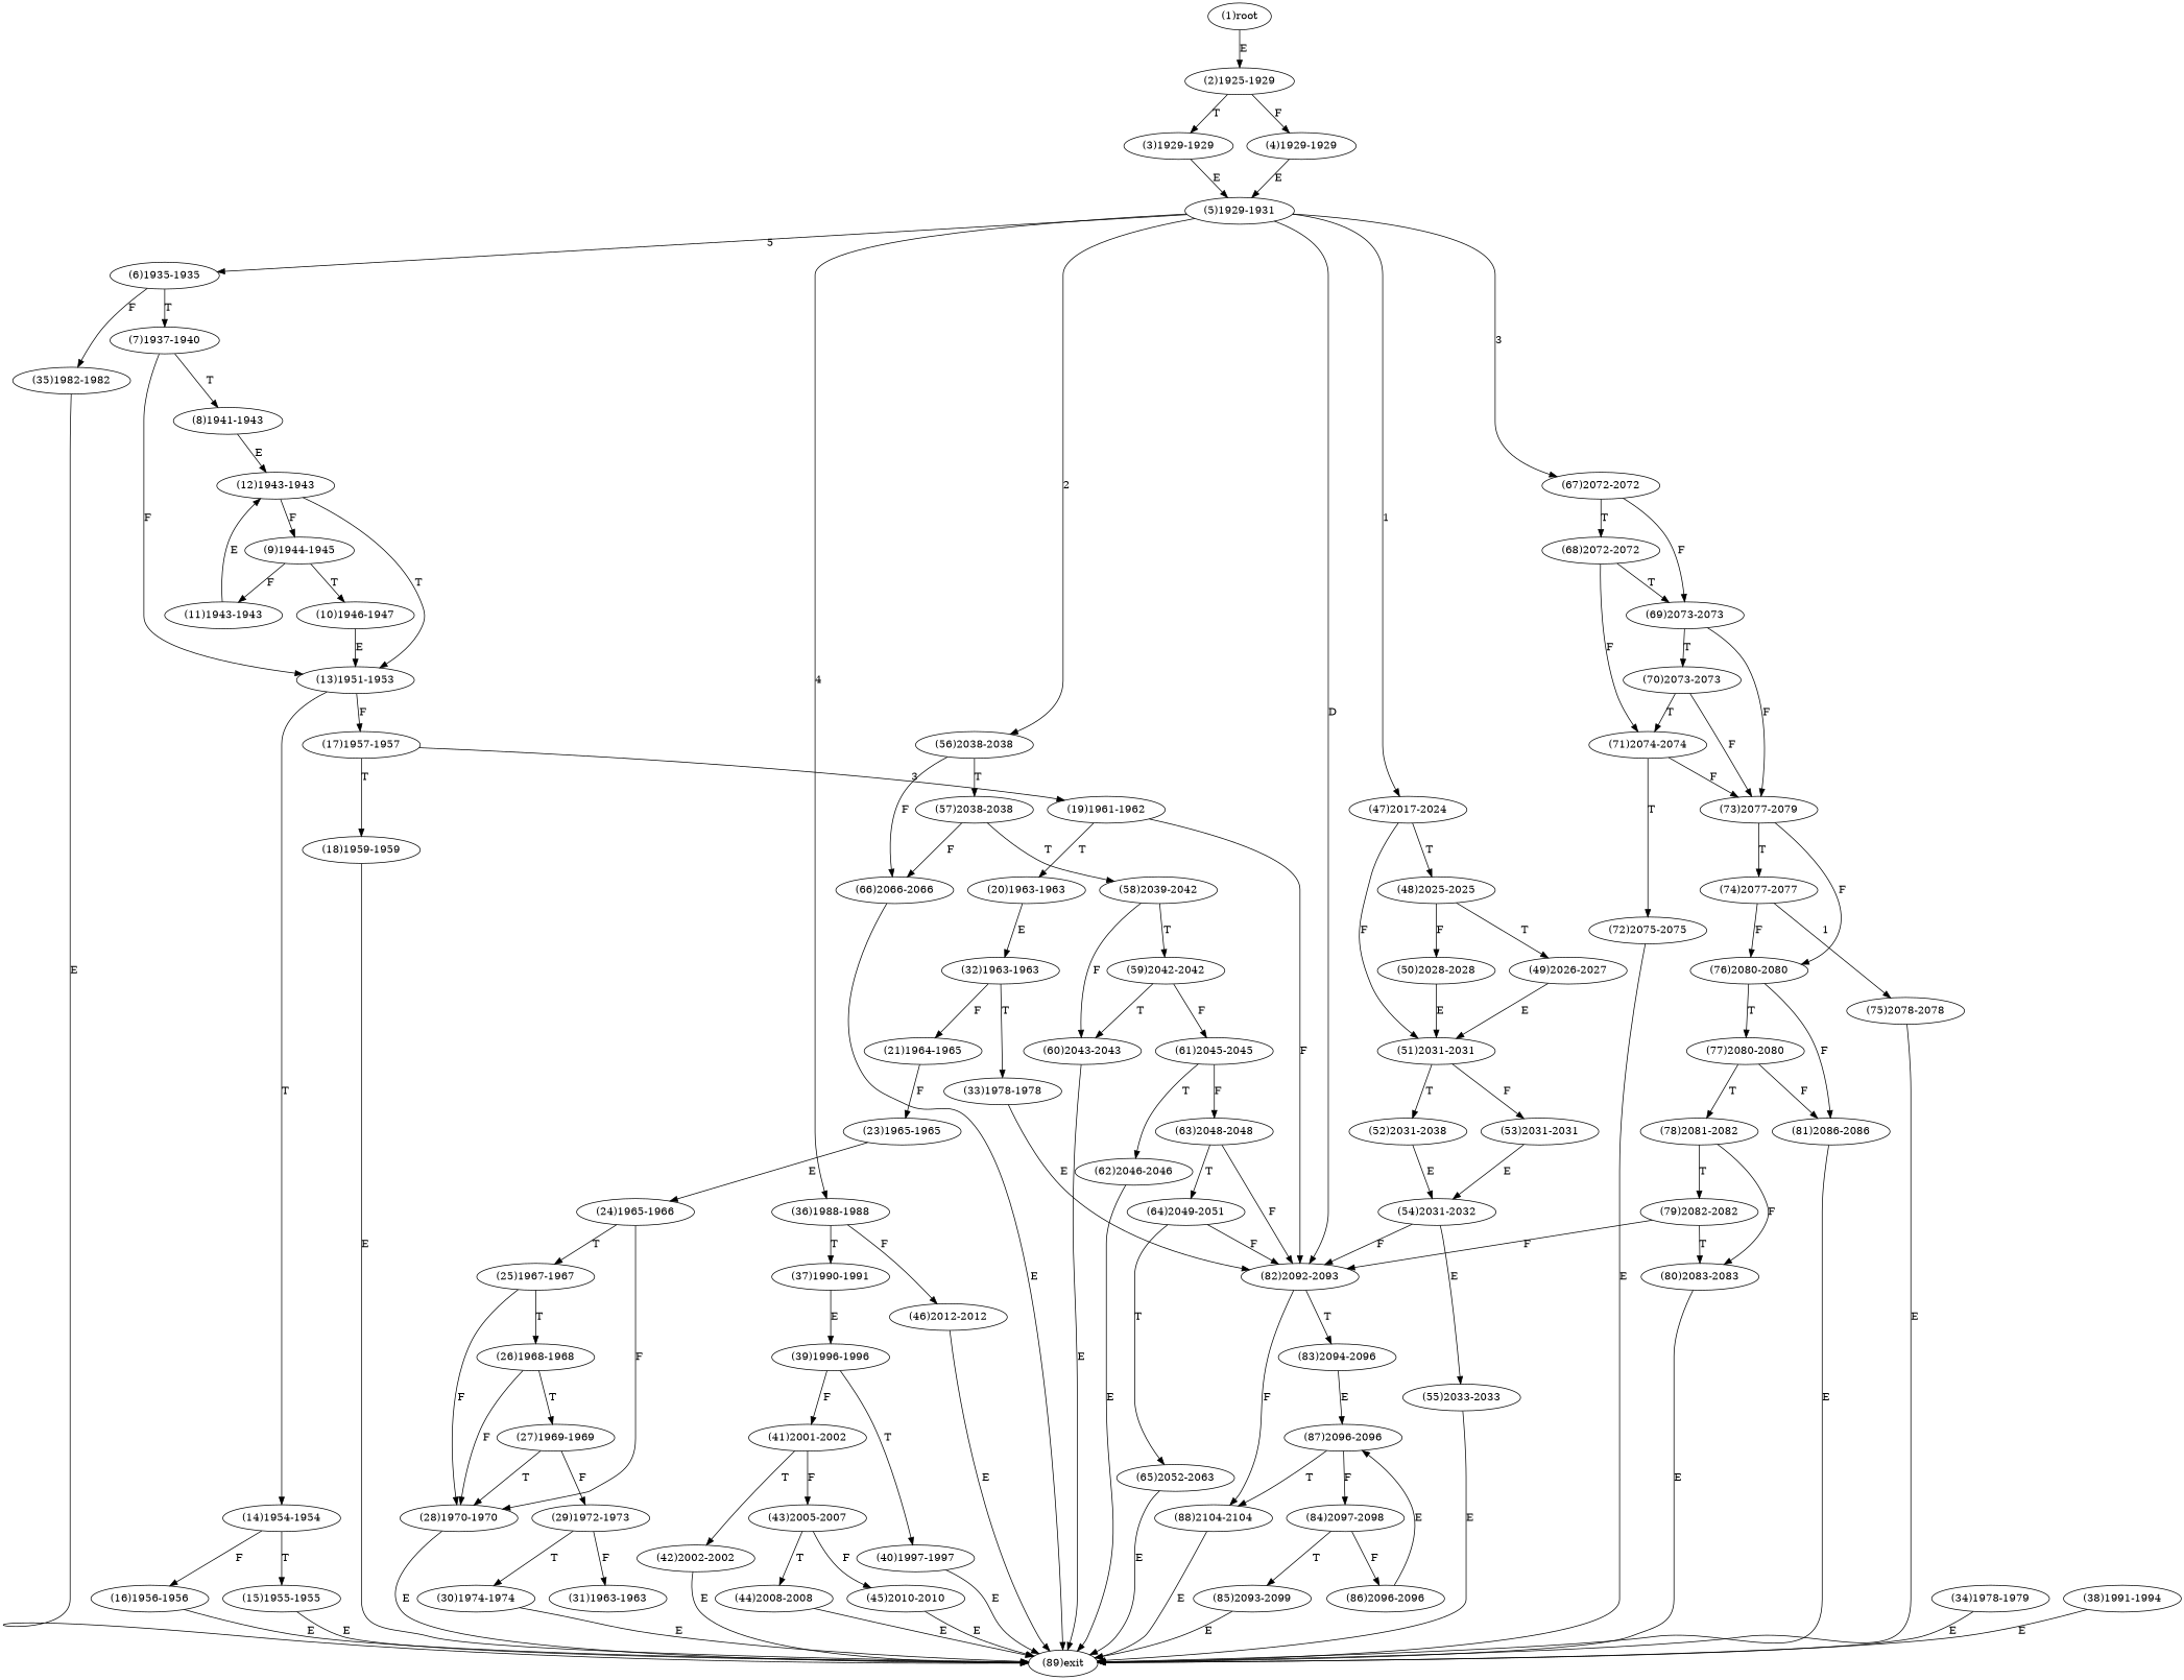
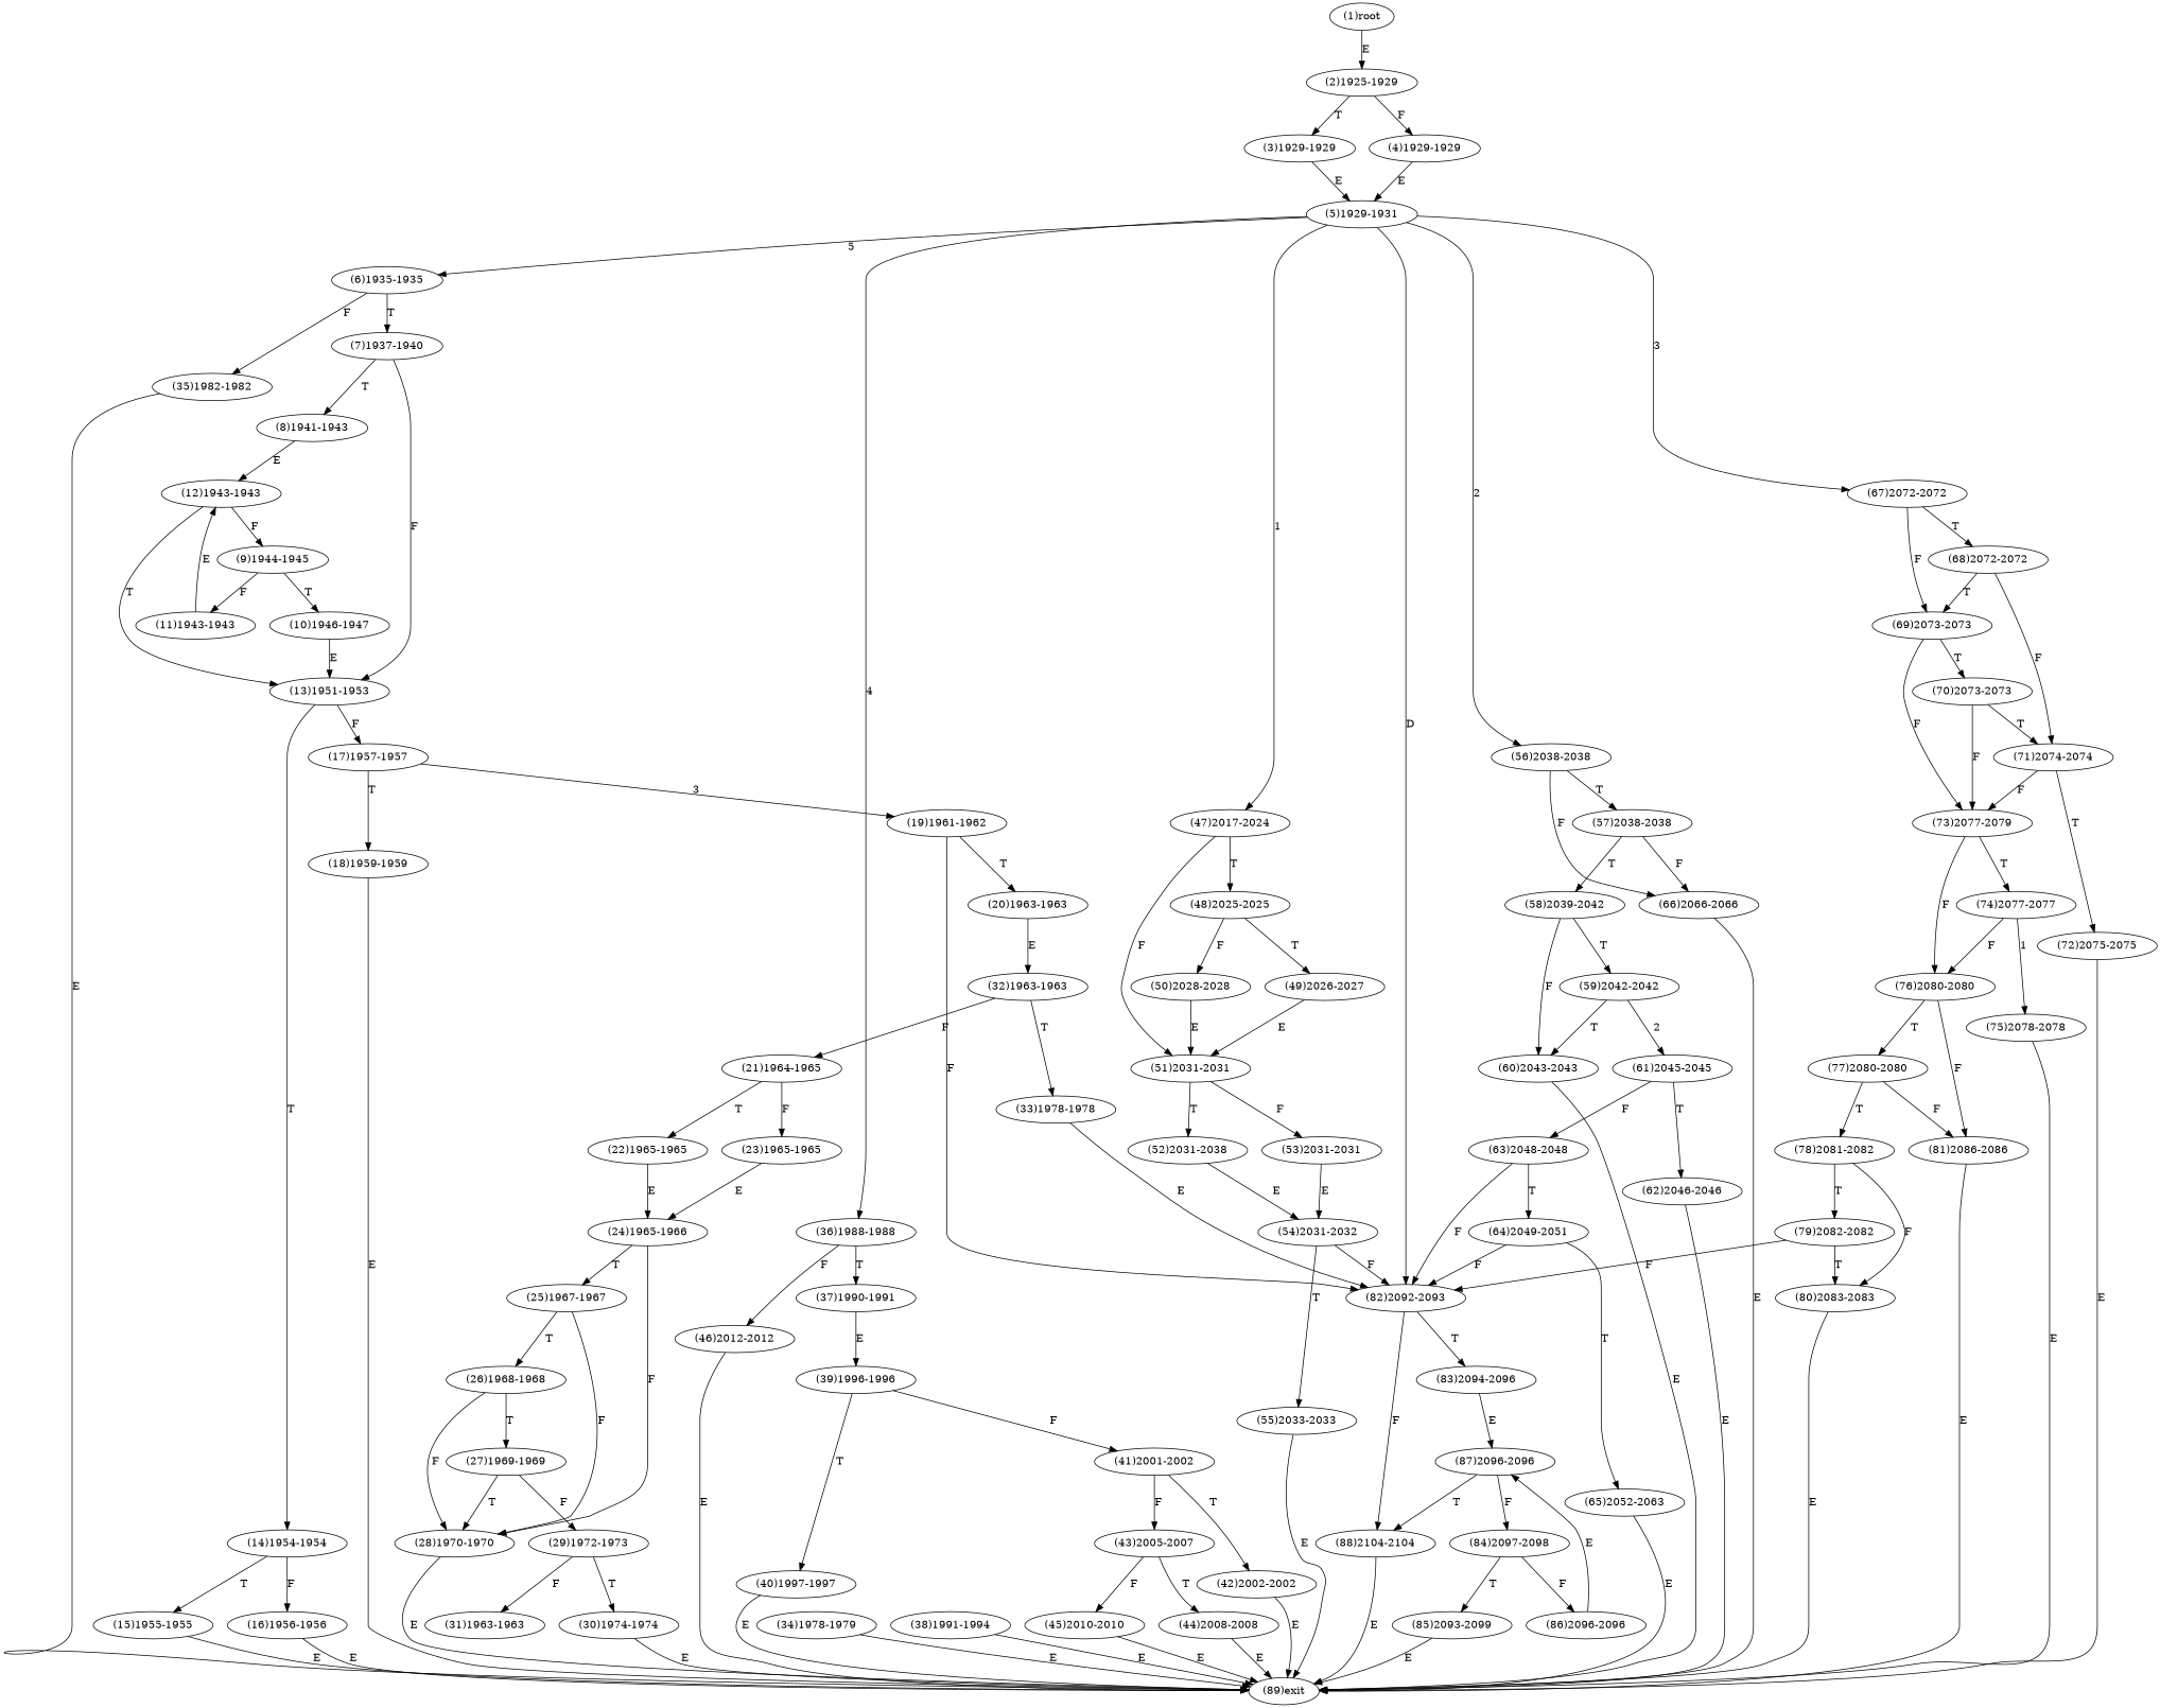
  digraph {
    n1 [label="(1)root"]
    n2 [label="(2)1925-1929"]
    n3 [label="(3)1929-1929"]
    n4 [label="(4)1929-1929"]
    n5 [label="(5)1929-1931"]
    n6 [label="(6)1935-1935"]
    n7 [label="(36)1988-1988"]
    n8 [label="(47)2017-2024"]
    n9 [label="(56)2038-2038"]
    n10 [label="(67)2072-2072"]
    n11 [label="(82)2092-2093"]
    n12 [label="(7)1937-1940"]
    n13 [label="(35)1982-1982"]
    n14 [label="(37)1990-1991"]
    n15 [label="(46)2012-2012"]
    n16 [label="(51)2031-2031"]
    n17 [label="(48)2025-2025"]
    n18 [label="(57)2038-2038"]
    n19 [label="(66)2066-2066"]
    n20 [label="(68)2072-2072"]
    n21 [label="(69)2073-2073"]
    n22 [label="(88)2104-2104"]
    n23 [label="(83)2094-2096"]
    n24 [label="(8)1941-1943"]
    n25 [label="(13)1951-1953"]
    n26 [label="(89)exit"]
    n27 [label="(12)1943-1943"]
    n28 [label="(14)1954-1954"]
    n29 [label="(17)1957-1957"]
    n30 [label="(9)1944-1945"]
    n31 [label="(10)1946-1947"]
    n32 [label="(11)1943-1943"]
    n33 [label="(15)1955-1955"]
    n34 [label="(16)1956-1956"]
    n35 [label="(19)1961-1962"]
    n36 [label="(18)1959-1959"]
    n37 [label="(20)1963-1963"]
    n38 [label="(32)1963-1963"]
    n39 [label="(21)1964-1965"]
    n40 [label="(23)1965-1965"]
+   n41 [label="(22)1965-1965"]
    n42 [label="(24)1965-1966"]
    n43 [label="(33)1978-1978"]
    n44 [label="(25)1967-1967"]
    n45 [label="(28)1970-1970"]
    n46 [label="(26)1968-1968"]
    n47 [label="(27)1969-1969"]
    n48 [label="(29)1972-1973"]
    n49 [label="(31)1963-1963"]
    n50 [label="(30)1974-1974"]
    n51 [label="(34)1978-1979"]
    n52 [label="(38)1991-1994"]
    n53 [label="(39)1996-1996"]
    n54 [label="(40)1997-1997"]
    n55 [label="(41)2001-2002"]
    n56 [label="(42)2002-2002"]
    n57 [label="(43)2005-2007"]
    n58 [label="(44)2008-2008"]
    n59 [label="(45)2010-2010"]
    n60 [label="(53)2031-2031"]
    n61 [label="(52)2031-2038"]
    n62 [label="(50)2028-2028"]
    n63 [label="(49)2026-2027"]
    n64 [label="(54)2031-2032"]
    n65 [label="(55)2033-2033"]
    n66 [label="(59)2042-2042"]
    n67 [label="(61)2045-2045"]
    n68 [label="(60)2043-2043"]
    n69 [label="(63)2048-2048"]
    n70 [label="(62)2046-2046"]
    n71 [label="(58)2039-2042"]
    n72 [label="(64)2049-2051"]
    n73 [label="(65)2052-2063"]
    n74 [label="(71)2074-2074"]
    n75 [label="(70)2073-2073"]
    n76 [label="(73)2077-2079"]
    n77 [label="(72)2075-2075"]
    n78 [label="(76)2080-2080"]
    n79 [label="(74)2077-2077"]
    n80 [label="(77)2080-2080"]
    n81 [label="(81)2086-2086"]
    n82 [label="(78)2081-2082"]
    n83 [label="(79)2082-2082"]
    n84 [label="(80)2083-2083"]
    n85 [label="(75)2078-2078"]
    n86 [label="(85)2093-2099"]
    n87 [label="(84)2097-2098"]
    n88 [label="(86)2096-2096"]
    n89 [label="(87)2096-2096"]
    n1 -> n2 [label=E]
    n2 -> n3 [label=T]
    n2 -> n4 [label=F]
    n3 -> n5 [label=E]
    n4 -> n5 [label=E]
    n5 -> n6 [label=5]
    n5 -> n7 [label=4]
    n5 -> n8 [label=1]
    n5 -> n9 [label=2]
    n5 -> n10 [label=3]
    n5 -> n11 [label=D]
    n6 -> n12 [label=T]
    n6 -> n13 [label=F]
    n7 -> n14 [label=T]
    n7 -> n15 [label=F]
    n8 -> n16 [label=F]
    n8 -> n17 [label=T]
    n9 -> n18 [label=T]
    n9 -> n19 [label=F]
    n10 -> n20 [label=T]
    n10 -> n21 [label=F]
    n11 -> n22 [label=F]
    n11 -> n23 [label=T]
    n12 -> n24 [label=T]
    n12 -> n25 [label=F]
    n13 -> n26 [label=E]
    n14 -> n53 [label=E]
    n15 -> n26 [label=E]
    n16 -> n60 [label=F]
    n16 -> n61 [label=T]
    n17 -> n62 [label=F]
    n17 -> n63 [label=T]
    n18 -> n19 [label=F]
    n18 -> n71 [label=T]
    n19 -> n26 [label=E]
    n20 -> n21 [label=T]
    n20 -> n74 [label=F]
    n21 -> n75 [label=T]
    n21 -> n76 [label=F]
    n22 -> n26 [label=E]
    n23 -> n89 [label=E]
    n24 -> n27 [label=E]
    n25 -> n28 [label=T]
    n25 -> n29 [label=F]
    n27 -> n25 [label=T]
    n27 -> n30 [label=F]
    n28 -> n33 [label=T]
    n28 -> n34 [label=F]
    n29 -> n35 [label=3]
    n29 -> n36 [label=T]
    n30 -> n31 [label=T]
    n30 -> n32 [label=F]
    n31 -> n25 [label=E]
    n32 -> n27 [label=E]
    n33 -> n26 [label=E]
    n34 -> n26 [label=E]
    n35 -> n11 [label=F]
    n35 -> n37 [label=T]
    n36 -> n26 [label=E]
    n37 -> n38 [label=E]
    n38 -> n39 [label=F]
    n38 -> n43 [label=T]
    n39 -> n40 [label=F]
+   n39 -> n41 [label=T]
    n40 -> n42 [label=E]
+   n41 -> n42 [label=E]
    n42 -> n44 [label=T]
    n42 -> n45 [label=F]
    n43 -> n11 [label=E]
    n44 -> n45 [label=F]
    n44 -> n46 [label=T]
    n45 -> n26 [label=E]
    n46 -> n45 [label=F]
    n46 -> n47 [label=T]
    n47 -> n45 [label=T]
    n47 -> n48 [label=F]
    n48 -> n49 [label=F]
    n48 -> n50 [label=T]
    n50 -> n26 [label=E]
    n51 -> n26 [label=E]
    n52 -> n26 [label=E]
    n53 -> n54 [label=T]
    n53 -> n55 [label=F]
    n54 -> n26 [label=E]
    n55 -> n56 [label=T]
    n55 -> n57 [label=F]
    n56 -> n26 [label=E]
    n57 -> n58 [label=T]
    n57 -> n59 [label=F]
    n58 -> n26 [label=E]
    n59 -> n26 [label=E]
    n60 -> n64 [label=E]
    n61 -> n64 [label=E]
    n62 -> n16 [label=E]
    n63 -> n16 [label=E]
    n64 -> n11 [label=F]
-   n64 -> n65 [label=E]
+   n64 -> n65 [label=T]
    n65 -> n26 [label=E]
-   n66 -> n67 [label=F]
+   n66 -> n67 [label=2]
    n66 -> n68 [label=T]
    n67 -> n69 [label=F]
    n67 -> n70 [label=T]
    n68 -> n26 [label=E]
    n69 -> n11 [label=F]
    n69 -> n72 [label=T]
    n70 -> n26 [label=E]
    n71 -> n66 [label=T]
    n71 -> n68 [label=F]
    n72 -> n11 [label=F]
    n72 -> n73 [label=T]
    n73 -> n26 [label=E]
    n74 -> n76 [label=F]
    n74 -> n77 [label=T]
    n75 -> n74 [label=T]
    n75 -> n76 [label=F]
    n76 -> n78 [label=F]
    n76 -> n79 [label=T]
    n77 -> n26 [label=E]
    n78 -> n80 [label=T]
    n78 -> n81 [label=F]
    n79 -> n78 [label=F]
    n79 -> n85 [label=1]
    n80 -> n81 [label=F]
    n80 -> n82 [label=T]
    n81 -> n26 [label=E]
    n82 -> n83 [label=T]
    n82 -> n84 [label=F]
    n83 -> n11 [label=F]
    n83 -> n84 [label=T]
    n84 -> n26 [label=E]
    n85 -> n26 [label=E]
    n86 -> n26 [label=E]
    n87 -> n86 [label=T]
    n87 -> n88 [label=F]
    n88 -> n89 [label=E]
    n89 -> n22 [label=T]
    n89 -> n87 [label=F]
  }
